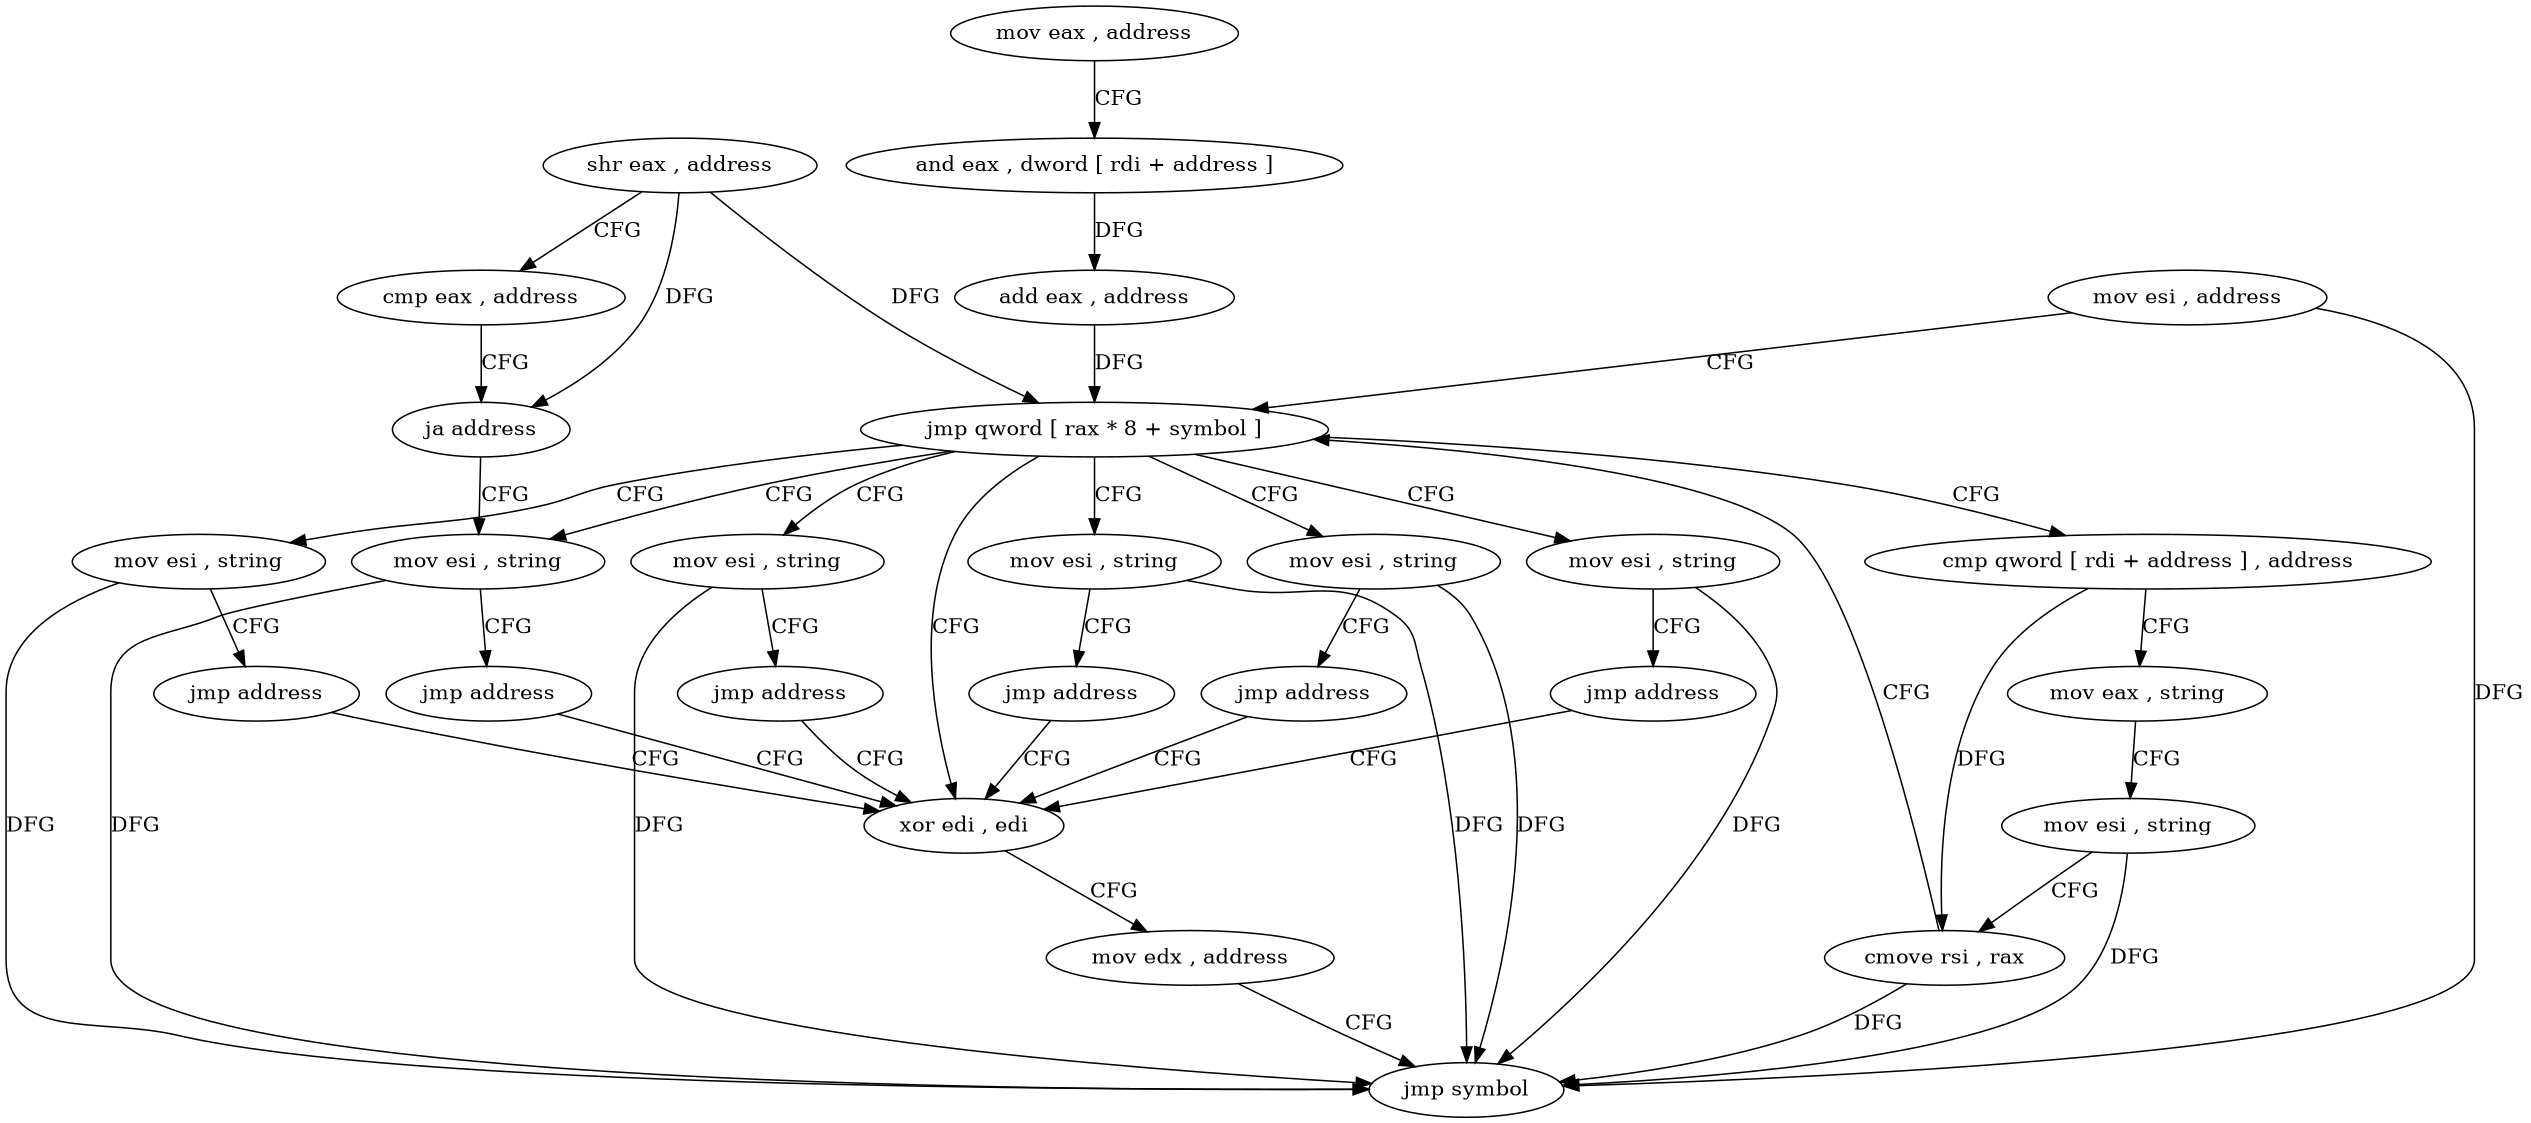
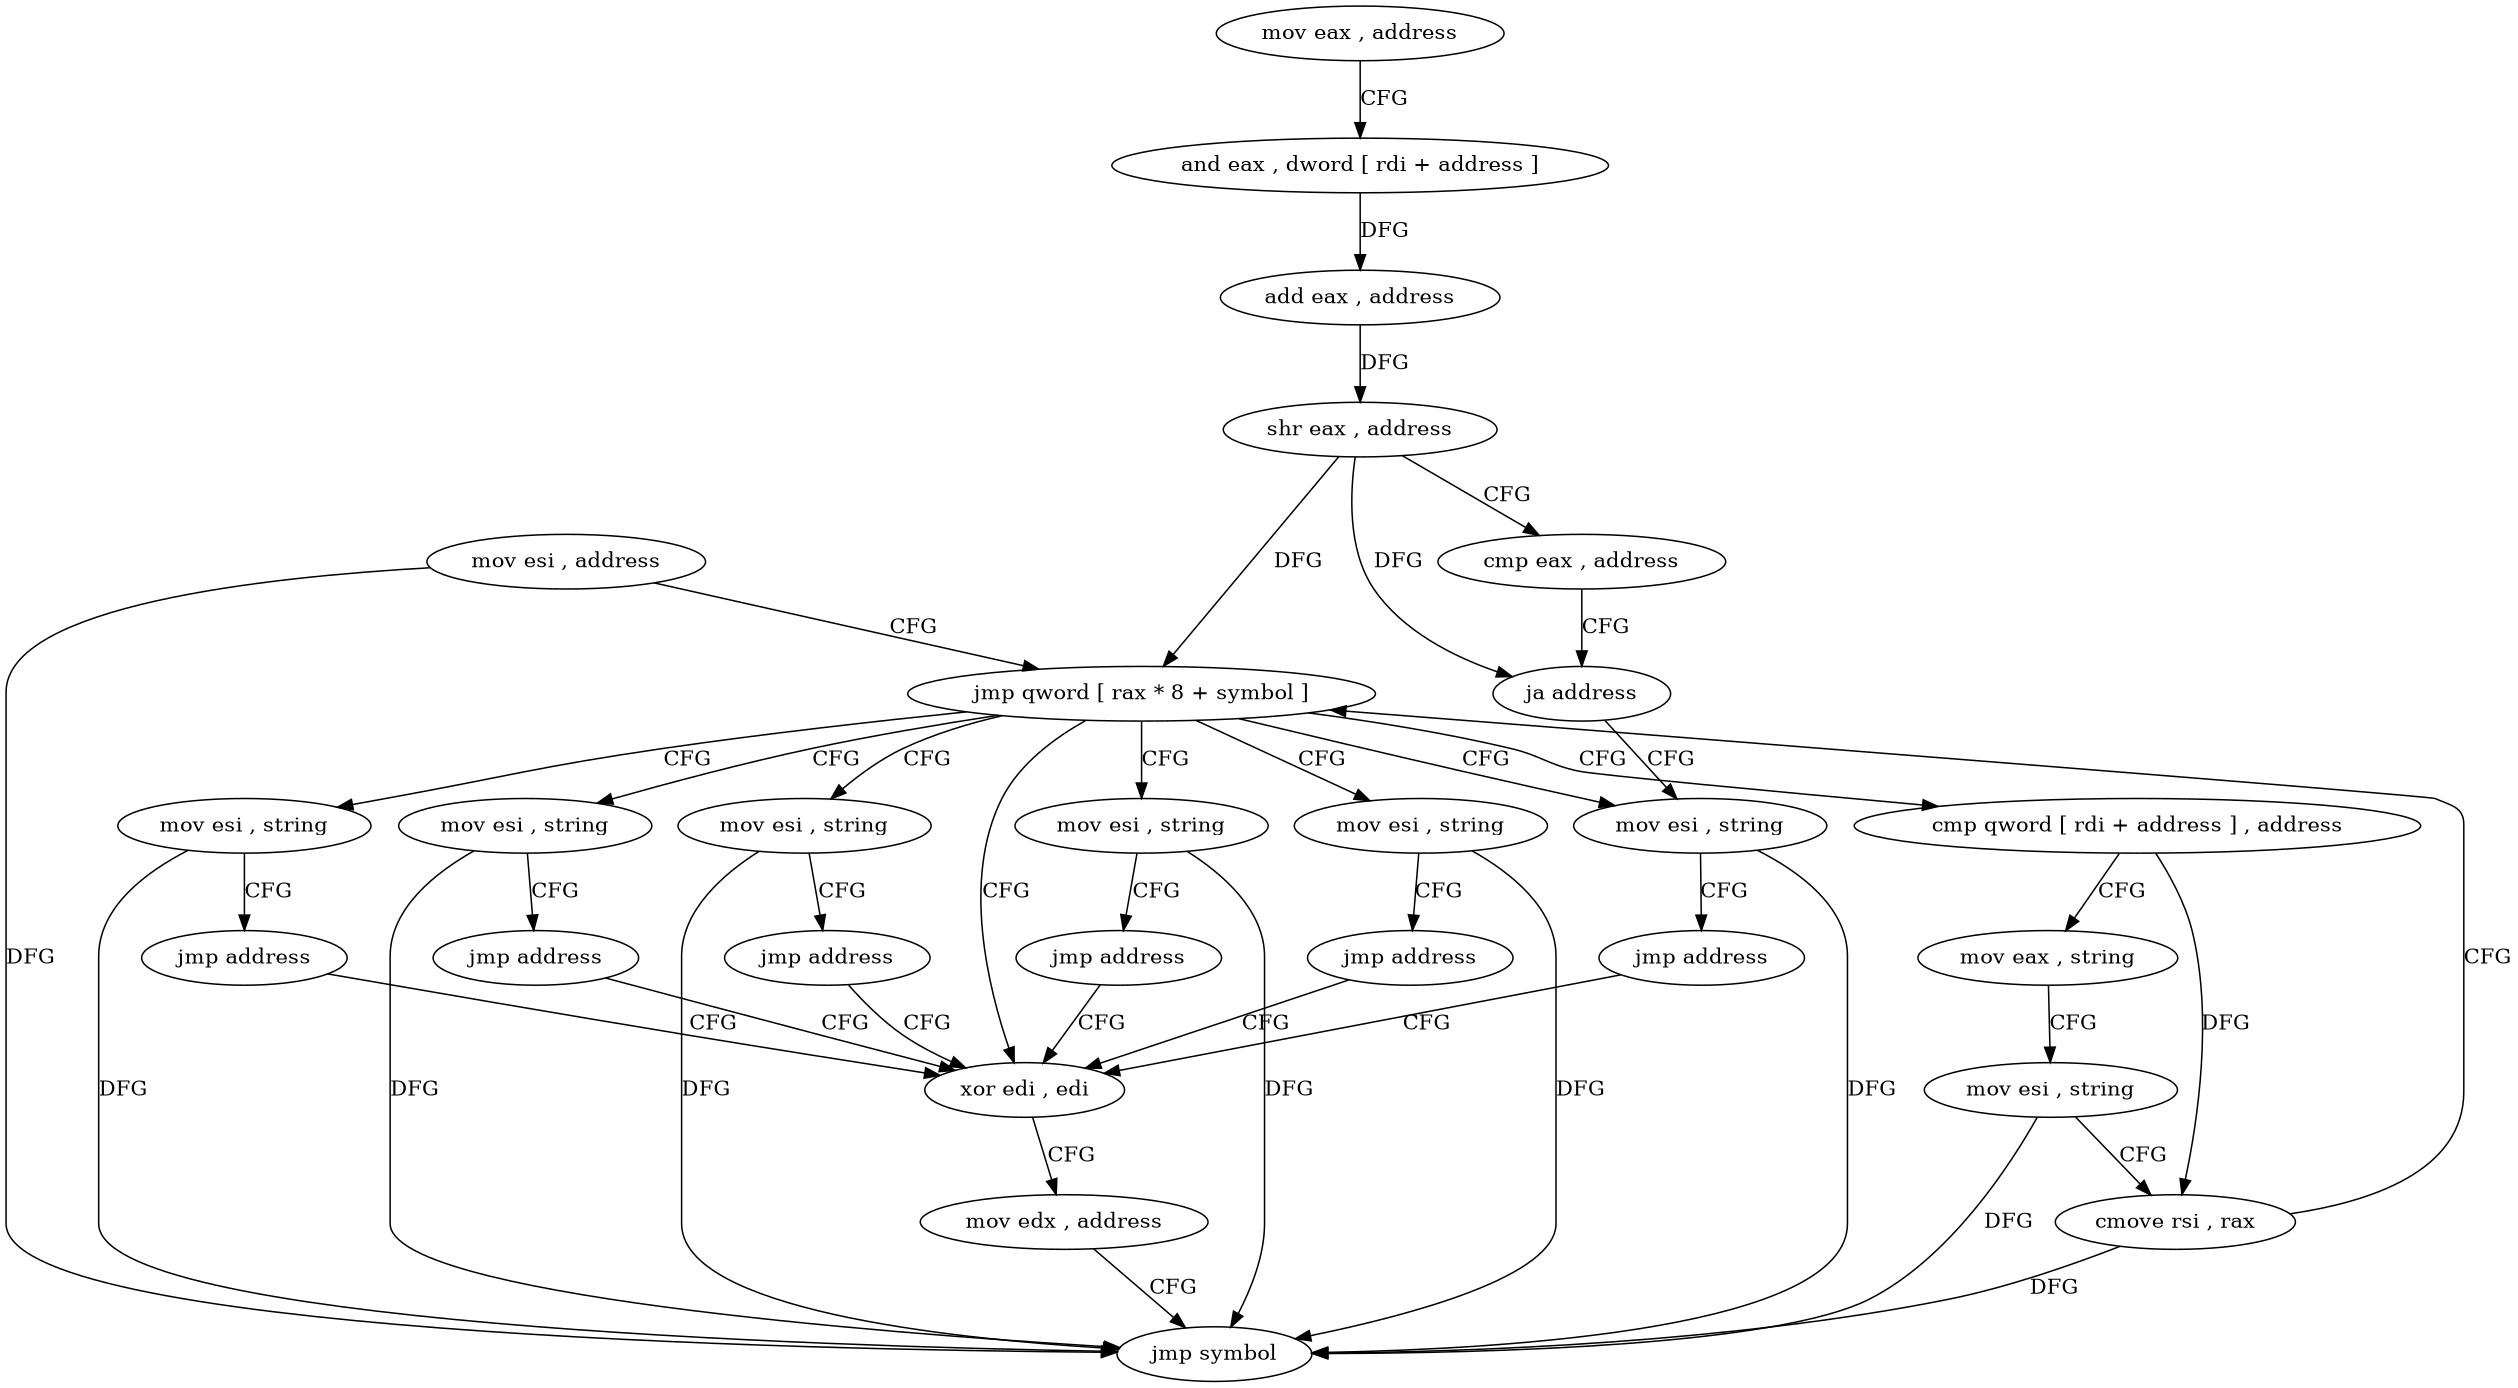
  digraph {
    n1 [label="mov eax , address"]
    n2 [label="and eax , dword [ rdi + address ]"]
    n3 [label="add eax , address"]
    n4 [label="shr eax , address"]
    n5 [label="cmp eax , address"]
    n6 [label="ja address"]
    n7 [label="jmp qword [ rax * 8 + symbol ]"]
    n8 [label="mov esi , string"]
    n9 [label="xor edi , edi"]
    n10 [label="mov esi , string"]
    n11 [label="mov esi , string"]
    n12 [label="mov esi , string"]
    n13 [label="mov esi , string"]
    n14 [label="mov esi , string"]
    n15 [label="cmp qword [ rdi + address ] , address"]
    n16 [label="jmp address"]
    n17 [label="jmp symbol"]
    n18 [label="mov esi , address"]
    n19 [label="mov edx , address"]
    n20 [label="jmp address"]
    n21 [label="jmp address"]
    n22 [label="jmp address"]
    n23 [label="jmp address"]
    n24 [label="jmp address"]
    n25 [label="mov eax , string"]
    n26 [label="cmove rsi , rax"]
    n27 [label="mov esi , string"]
    n1 -> n2 [label=CFG]
    n2 -> n3 [label=DFG]
-   n3 -> n7 [label=DFG]
+   n3 -> n4 [label=DFG]
    n4 -> n5 [label=CFG]
    n4 -> n6 [label=DFG]
    n4 -> n7 [label=DFG]
    n5 -> n6 [label=CFG]
    n6 -> n8 [label=CFG]
    n7 -> n8 [label=CFG]
    n7 -> n9 [label=CFG]
    n7 -> n10 [label=CFG]
    n7 -> n11 [label=CFG]
    n7 -> n12 [label=CFG]
    n7 -> n13 [label=CFG]
    n7 -> n14 [label=CFG]
    n7 -> n15 [label=CFG]
    n8 -> n16 [label=CFG]
    n8 -> n17 [label=DFG]
    n9 -> n19 [label=CFG]
    n10 -> n17 [label=DFG]
    n10 -> n20 [label=CFG]
    n11 -> n17 [label=DFG]
    n11 -> n21 [label=CFG]
    n12 -> n17 [label=DFG]
    n12 -> n22 [label=CFG]
    n13 -> n17 [label=DFG]
    n13 -> n23 [label=CFG]
    n14 -> n17 [label=DFG]
    n14 -> n24 [label=CFG]
    n15 -> n25 [label=CFG]
    n15 -> n26 [label=DFG]
    n16 -> n9 [label=CFG]
    n18 -> n7 [label=CFG]
    n18 -> n17 [label=DFG]
    n19 -> n17 [label=CFG]
    n20 -> n9 [label=CFG]
    n21 -> n9 [label=CFG]
    n22 -> n9 [label=CFG]
    n23 -> n9 [label=CFG]
    n24 -> n9 [label=CFG]
    n25 -> n27 [label=CFG]
    n26 -> n7 [label=CFG]
    n26 -> n17 [label=DFG]
    n27 -> n17 [label=DFG]
    n27 -> n26 [label=CFG]
  }
